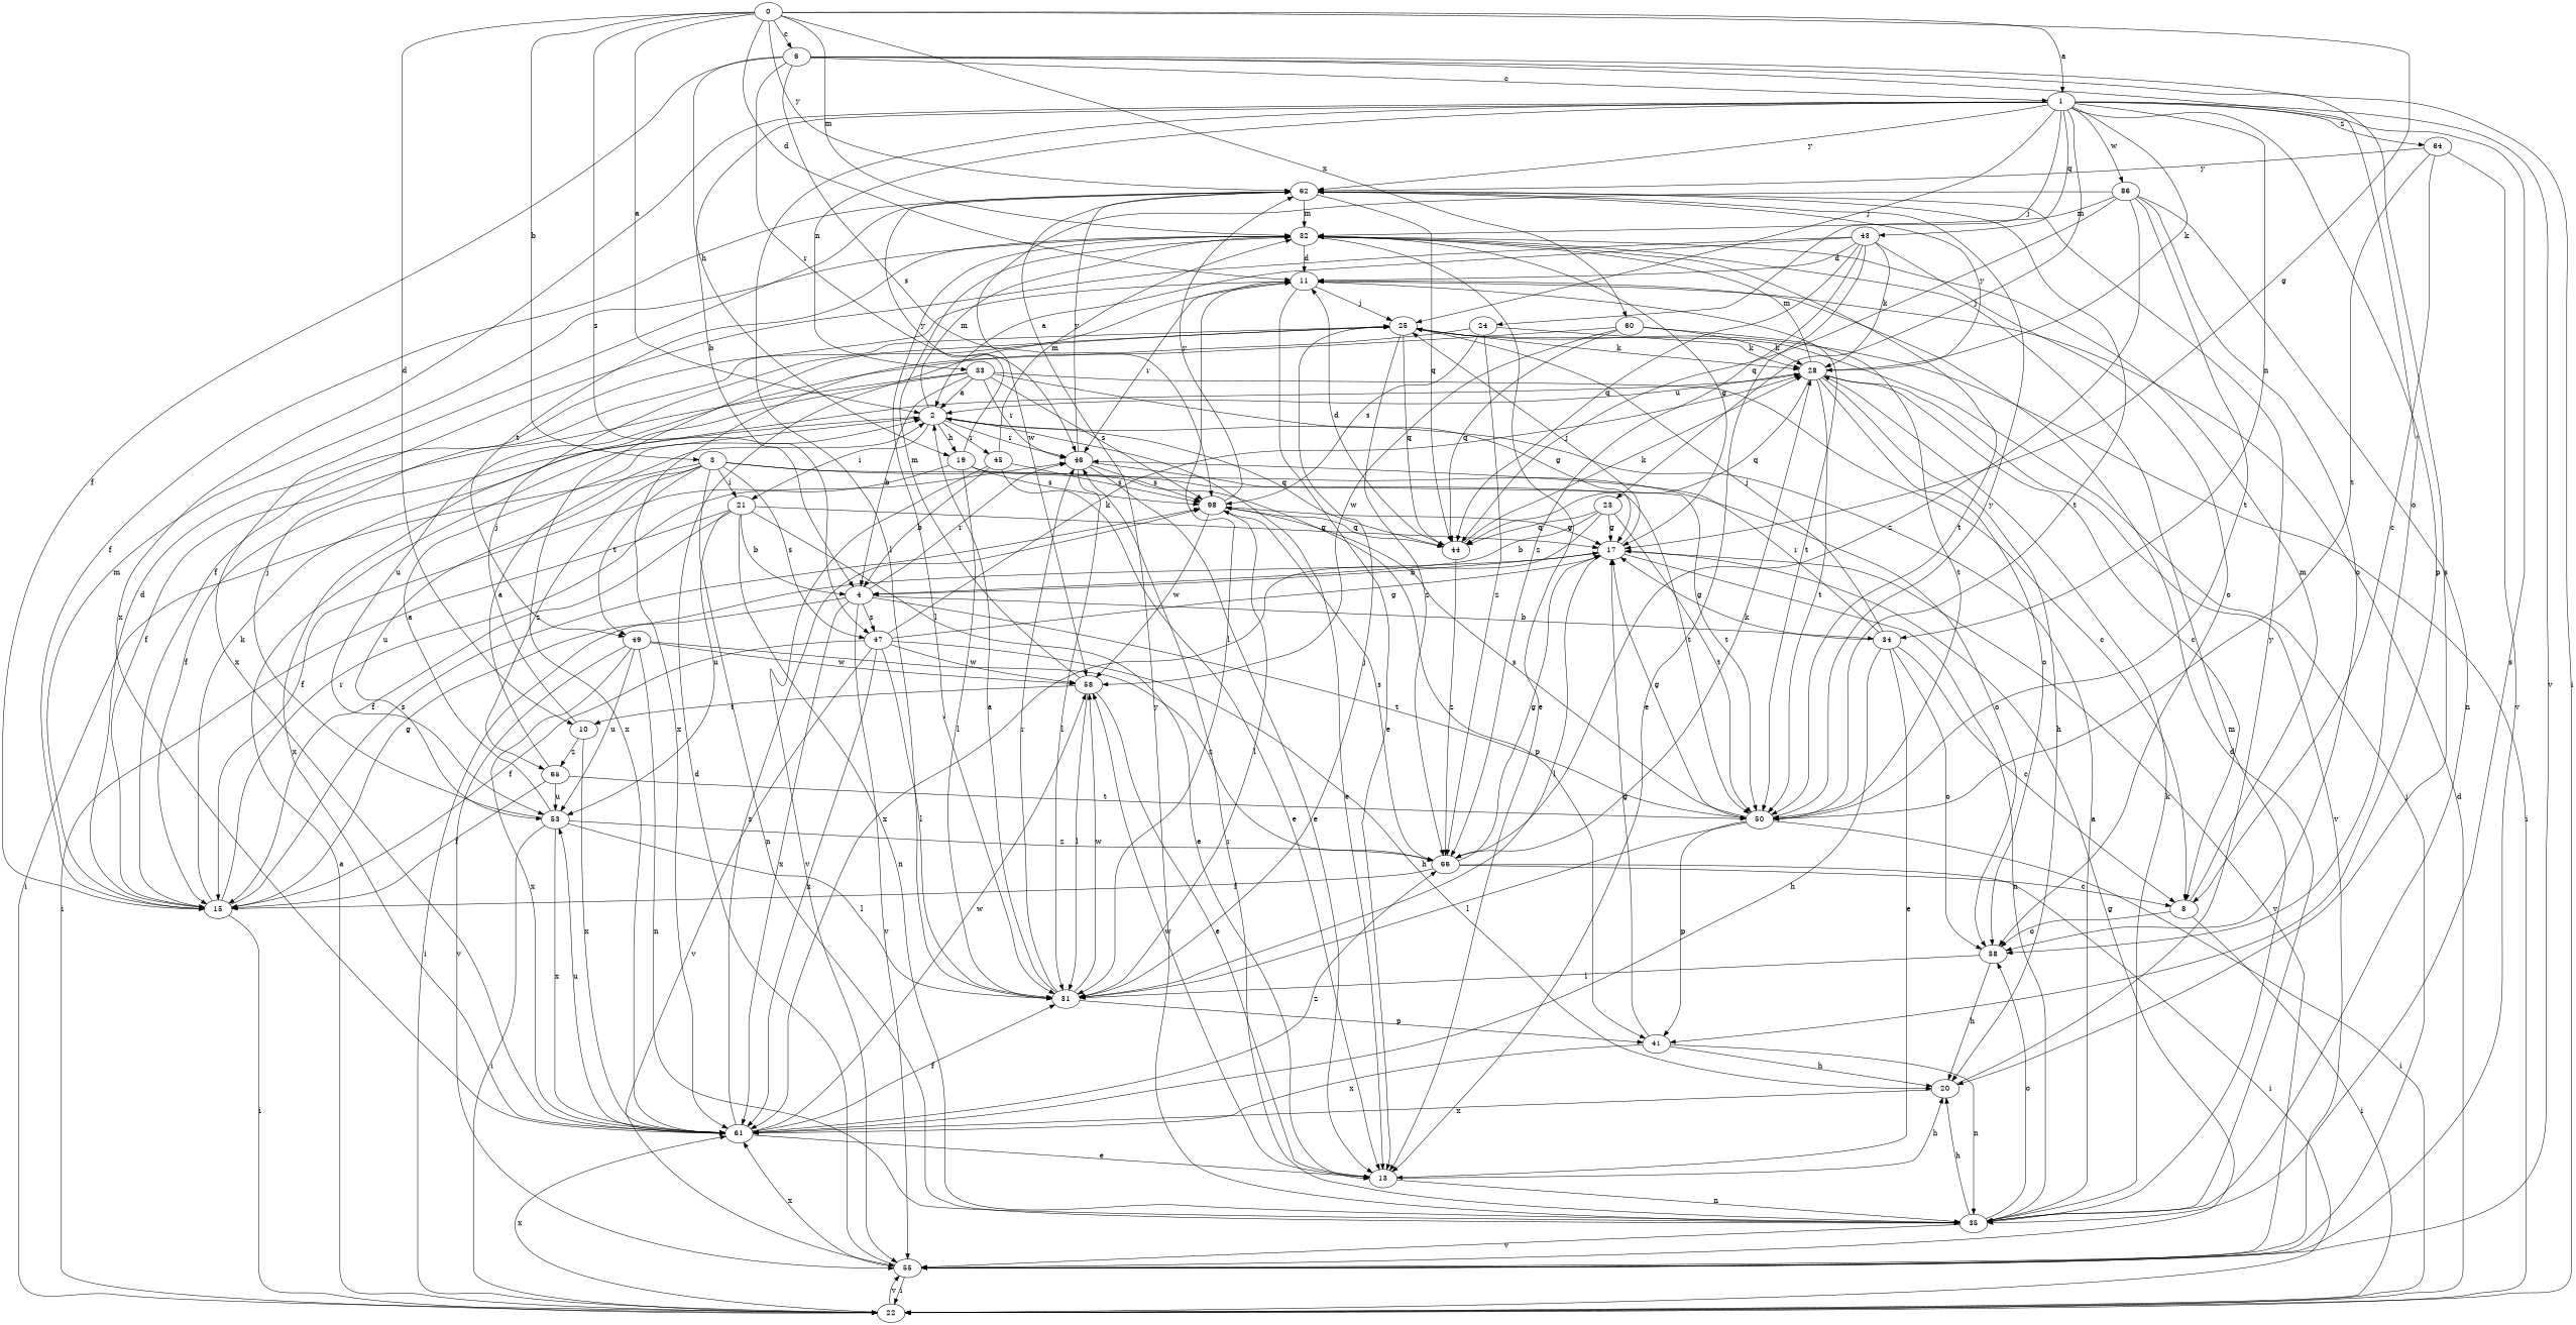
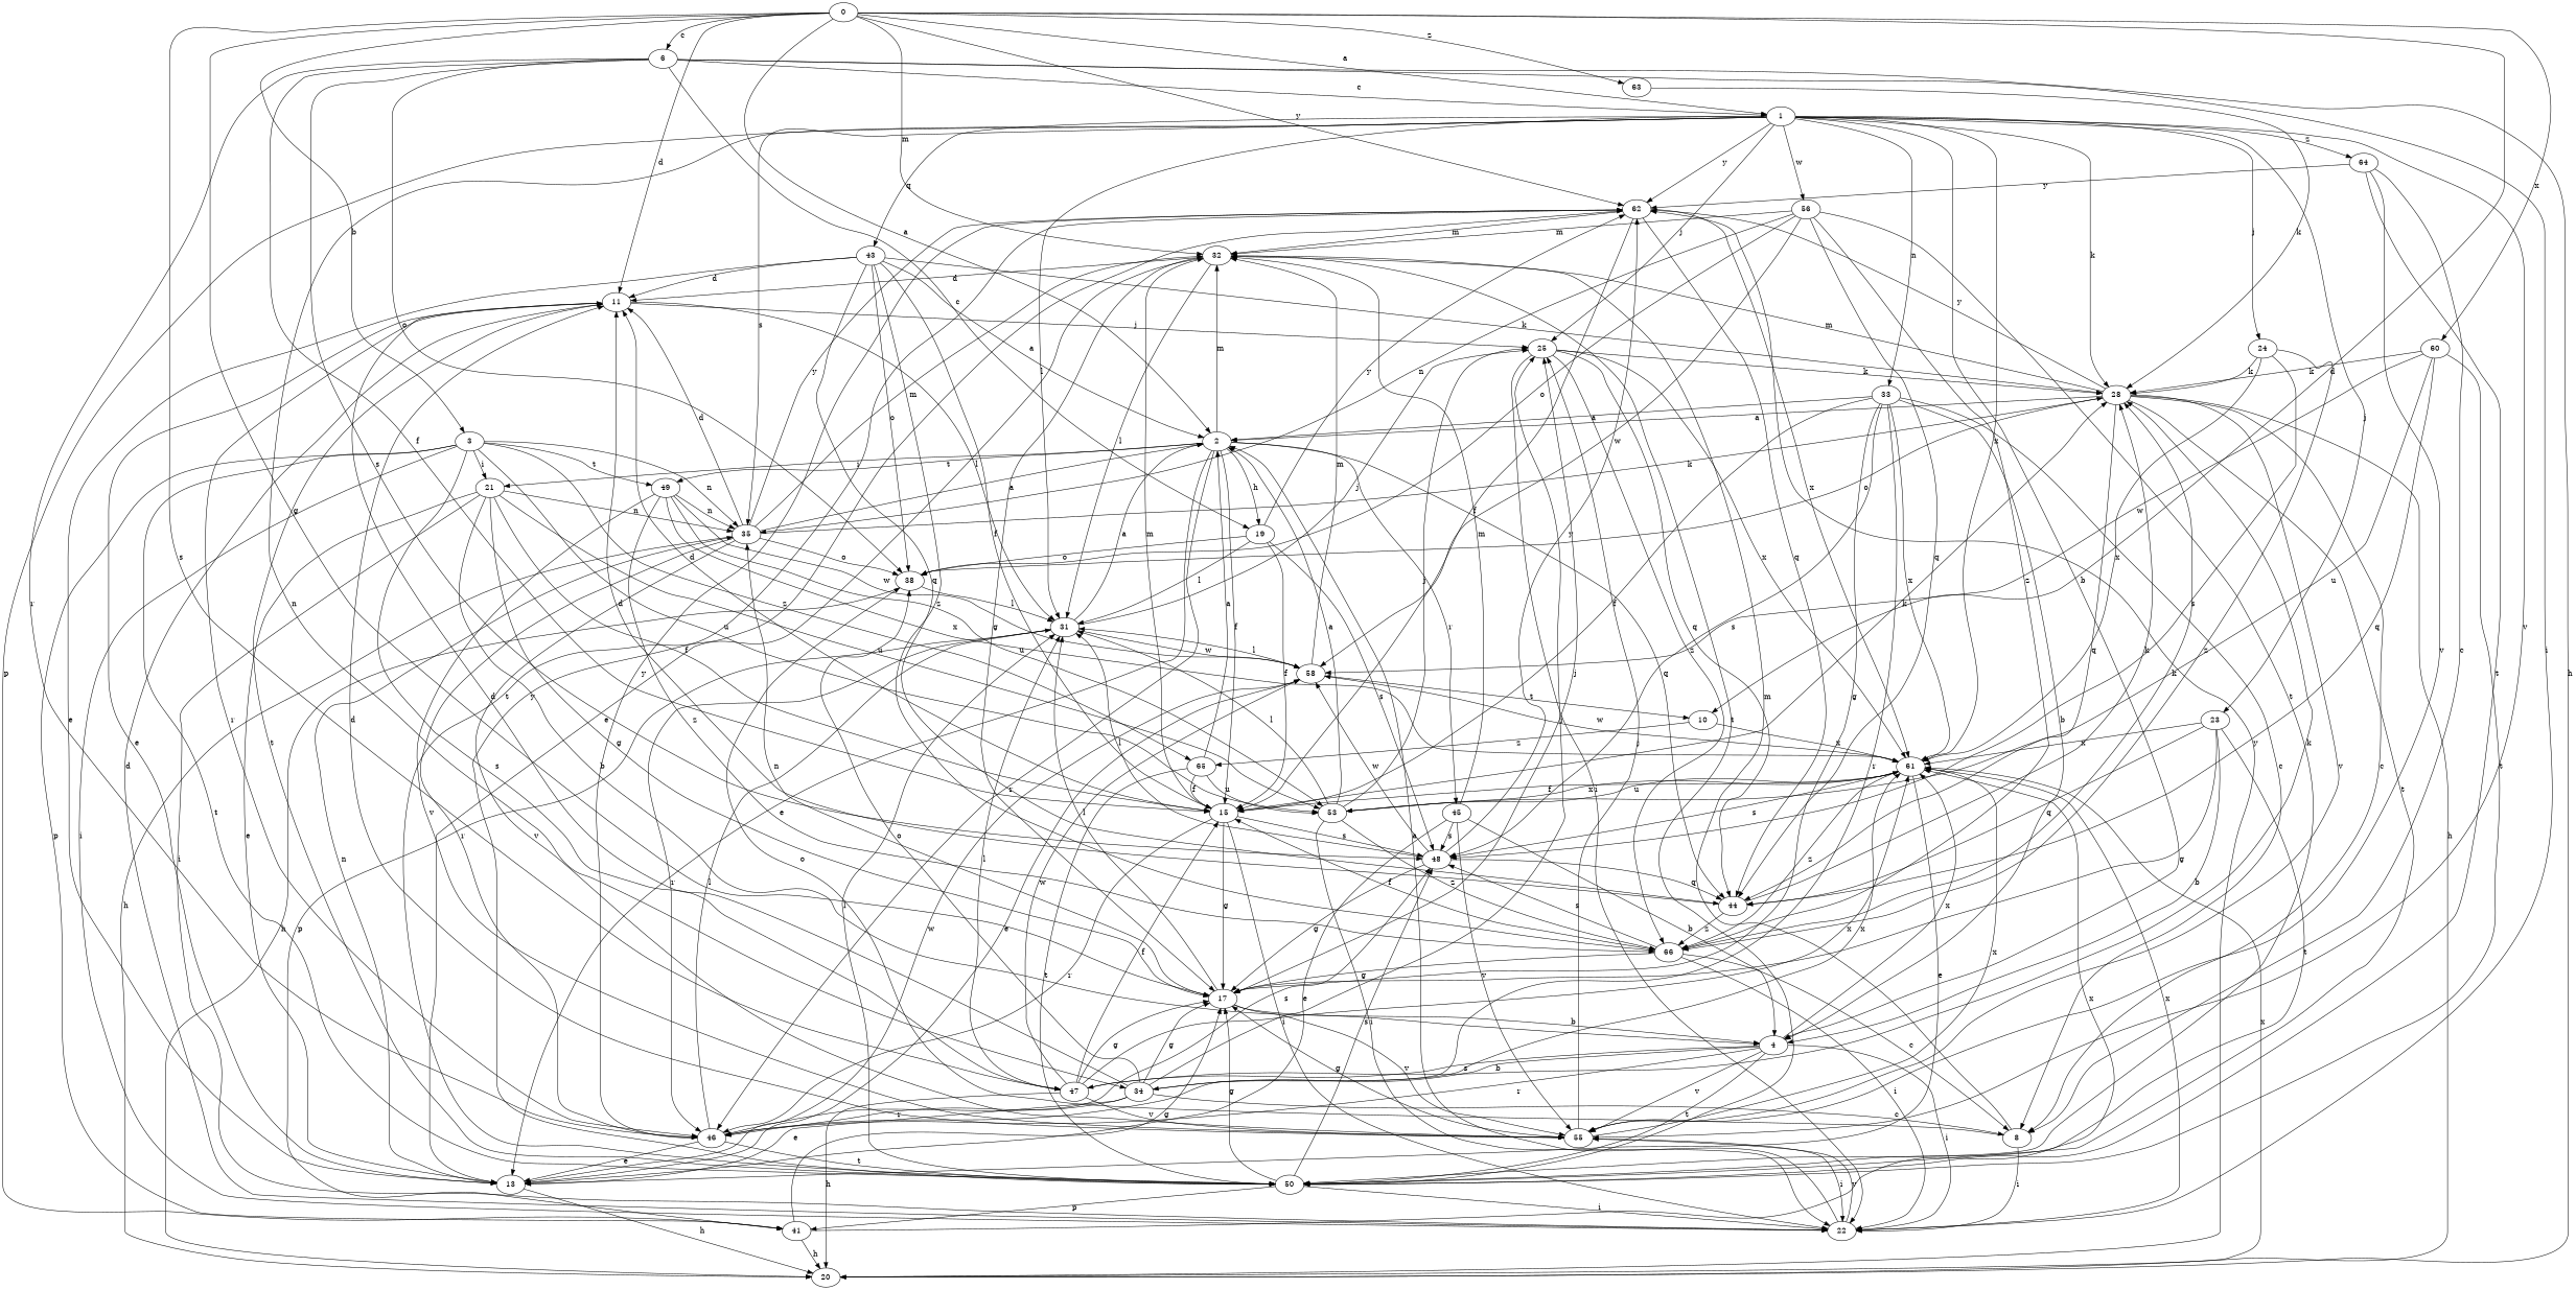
  strict digraph {
    0
    1
    2
    3
    6
    10
    11
    17
    32
    47
    60
    62
+   63
    4
    23
    24
    25
    28
    n19 [label=31]
    33
    34
    35
    41
    43
    55
-   56 [label=86]
+   56
    61
    64
    13
    15
    19
    21
    44
    45
    46
    49
    22
    50
    53
    65
    20
    38
-   48 [label=98]
+   48
    58
    66
    8
    0 -> 1 [label=a]
    0 -> 2 [label=a]
    0 -> 3 [label=b]
    0 -> 6 [label=c]
    0 -> 10 [label=d]
    0 -> 11 [label=d]
    0 -> 17 [label=g]
    0 -> 32 [label=m]
    0 -> 47 [label=s]
    0 -> 60 [label=x]
    0 -> 62 [label=y]
+   0 -> 63 [label=z]
    1 -> 62 [label=y]
    1 -> 4 [label=b]
    1 -> 23 [label=j]
    1 -> 24 [label=j]
    1 -> 25 [label=j]
    1 -> 28 [label=k]
    1 -> n19 [label=l]
    1 -> 33 [label=n]
    1 -> 34 [label=n]
    1 -> 35 [label=s]
    1 -> 41 [label=p]
    1 -> 43 [label=q]
    1 -> 55 [label=v]
    1 -> 56 [label=w]
    1 -> 61 [label=x]
    1 -> 64 [label=z]
    2 -> 32 [label=m]
    2 -> 13 [label=e]
    2 -> 15 [label=f]
    2 -> 19 [label=h]
    2 -> 21 [label=i]
    2 -> 44 [label=q]
    2 -> 45 [label=r]
    2 -> 46 [label=r]
-   32 -> 49 [label=t]
+   2 -> 49 [label=t]
    3 -> 47 [label=s]
    3 -> 35 [label=n]
    3 -> 41 [label=p]
    3 -> 21 [label=i]
    3 -> 49 [label=t]
    3 -> 22 [label=i]
    3 -> 50 [label=t]
    3 -> 53 [label=u]
    3 -> 65 [label=z]
    6 -> 1 [label=c]
    6 -> 15 [label=f]
-   6 -> 19 [label=h]
+   6 -> 19 [label=c]
    6 -> 46 [label=r]
    6 -> 22 [label=i]
-   6 -> 20 [label=s]
+   6 -> 20 [label=h]
    6 -> 38 [label=o]
    6 -> 48 [label=s]
-   10 -> 25 [label=j]
    10 -> 61 [label=x]
    10 -> 65 [label=z]
    11 -> 25 [label=j]
    11 -> n19 [label=l]
    11 -> 13 [label=e]
    11 -> 46 [label=r]
    11 -> 50 [label=t]
    17 -> 4 [label=b]
    17 -> 25 [label=j]
    17 -> n19 [label=l]
    17 -> 35 [label=n]
    17 -> 55 [label=v]
    32 -> 11 [label=d]
    32 -> 17 [label=g]
    32 -> n19 [label=l]
    32 -> 13 [label=e]
    32 -> 50 [label=t]
    47 -> 17 [label=g]
    47 -> 28 [label=k]
    47 -> n19 [label=l]
    47 -> 55 [label=v]
    47 -> 61 [label=x]
    47 -> 15 [label=f]
    47 -> 20 [label=h]
    47 -> 58 [label=w]
    60 -> 28 [label=k]
    60 -> 44 [label=q]
    60 -> 50 [label=t]
    60 -> 53 [label=u]
    60 -> 58 [label=w]
    62 -> 32 [label=m]
    62 -> 61 [label=x]
    62 -> 15 [label=f]
    62 -> 44 [label=q]
    62 -> 50 [label=t]
+   63 -> 28 [label=k]
    4 -> 47 [label=s]
    4 -> 34 [label=b]
    4 -> 55 [label=v]
    4 -> 61 [label=x]
    4 -> 46 [label=r]
    4 -> 22 [label=i]
    4 -> 50 [label=t]
    23 -> 17 [label=g]
    23 -> 4 [label=b]
    23 -> 61 [label=x]
    23 -> 44 [label=q]
    23 -> 50 [label=t]
    24 -> 28 [label=k]
    24 -> 61 [label=x]
    24 -> 48 [label=s]
    24 -> 66 [label=z]
    25 -> 28 [label=k]
    25 -> 61 [label=x]
    25 -> 44 [label=q]
    25 -> 22 [label=i]
    25 -> 66 [label=z]
-   28 -> 2 [label=u]
+   28 -> 2 [label=a]
    28 -> 32 [label=m]
    28 -> 62 [label=y]
    28 -> 55 [label=v]
    28 -> 44 [label=q]
    28 -> 50 [label=t]
    28 -> 20 [label=h]
    28 -> 38 [label=o]
    28 -> 8 [label=c]
    n19 -> 2 [label=a]
    n19 -> 25 [label=j]
    n19 -> 41 [label=p]
    n19 -> 46 [label=r]
    n19 -> 58 [label=w]
    33 -> 2 [label=a]
    33 -> 17 [label=g]
    33 -> 4 [label=b]
    33 -> 61 [label=x]
    33 -> 15 [label=f]
    33 -> 46 [label=r]
    33 -> 48 [label=s]
    33 -> 8 [label=c]
+   34 -> 11 [label=d]
    34 -> 17 [label=g]
    34 -> 25 [label=j]
-   34 -> 61 [label=h]
+   34 -> 61 [label=x]
    34 -> 13 [label=e]
    34 -> 46 [label=r]
    34 -> 38 [label=o]
    34 -> 8 [label=c]
    35 -> 2 [label=a]
    35 -> 11 [label=d]
    35 -> 32 [label=m]
    35 -> 62 [label=y]
    35 -> 28 [label=k]
    35 -> 55 [label=v]
    35 -> 46 [label=r]
    35 -> 20 [label=h]
    35 -> 38 [label=o]
    41 -> 17 [label=g]
-   41 -> 35 [label=n]
    41 -> 61 [label=x]
    41 -> 20 [label=h]
    43 -> 2 [label=a]
    43 -> 11 [label=d]
    43 -> 28 [label=k]
    43 -> 13 [label=e]
    43 -> 15 [label=f]
    43 -> 44 [label=q]
    43 -> 38 [label=o]
    43 -> 66 [label=z]
    55 -> 11 [label=d]
    55 -> 17 [label=g]
    55 -> 25 [label=j]
    55 -> 61 [label=x]
    55 -> 22 [label=i]
    56 -> 32 [label=m]
    56 -> 35 [label=n]
    56 -> 44 [label=q]
    56 -> 50 [label=t]
    56 -> 38 [label=o]
    56 -> 58 [label=w]
    56 -> 66 [label=z]
    61 -> 13 [label=e]
-   61 -> n19 [label=f]
+   61 -> 15 [label=f]
    61 -> 53 [label=u]
    61 -> 48 [label=s]
    61 -> 58 [label=w]
    61 -> 66 [label=z]
    64 -> 62 [label=y]
    64 -> 55 [label=v]
    64 -> 50 [label=t]
    64 -> 8 [label=c]
    13 -> 35 [label=n]
    13 -> 20 [label=h]
    13 -> 58 [label=w]
    15 -> 11 [label=d]
    15 -> 17 [label=g]
    15 -> 32 [label=m]
    15 -> 28 [label=k]
    15 -> 46 [label=r]
    15 -> 22 [label=i]
    15 -> 48 [label=s]
    19 -> 62 [label=y]
    19 -> n19 [label=l]
    19 -> 15 [label=f]
    19 -> 38 [label=o]
    19 -> 48 [label=s]
    21 -> 17 [label=g]
    21 -> 4 [label=b]
    21 -> 35 [label=n]
    21 -> 13 [label=e]
    21 -> 15 [label=f]
    21 -> 22 [label=i]
    21 -> 53 [label=u]
    44 -> 11 [label=d]
    44 -> 28 [label=k]
    44 -> 66 [label=z]
    45 -> 32 [label=m]
    45 -> 4 [label=b]
    45 -> 55 [label=v]
    45 -> 13 [label=e]
    45 -> 48 [label=s]
    46 -> 62 [label=y]
    46 -> n19 [label=l]
    46 -> 13 [label=e]
    46 -> 50 [label=t]
    46 -> 48 [label=s]
    49 -> 35 [label=n]
    49 -> 55 [label=v]
    49 -> 61 [label=x]
    49 -> 53 [label=u]
    49 -> 58 [label=w]
    49 -> 66 [label=z]
    22 -> 2 [label=a]
    22 -> 11 [label=d]
    22 -> 55 [label=v]
    22 -> 61 [label=x]
    50 -> 17 [label=g]
    50 -> 62 [label=y]
    50 -> n19 [label=l]
    50 -> 41 [label=p]
    50 -> 22 [label=i]
    50 -> 48 [label=s]
    53 -> 2 [label=a]
    53 -> 25 [label=j]
    53 -> n19 [label=l]
    53 -> 61 [label=x]
    53 -> 22 [label=i]
    53 -> 66 [label=z]
    65 -> 2 [label=a]
    65 -> 15 [label=f]
    65 -> 50 [label=t]
    65 -> 53 [label=u]
    20 -> 62 [label=y]
    20 -> 61 [label=x]
    38 -> n19 [label=l]
    38 -> 20 [label=h]
    48 -> 17 [label=g]
    48 -> 62 [label=y]
    48 -> n19 [label=l]
    48 -> 44 [label=q]
    48 -> 58 [label=w]
    58 -> 10 [label=t]
    58 -> 32 [label=m]
    58 -> n19 [label=l]
    58 -> 13 [label=e]
    66 -> 17 [label=g]
    66 -> 28 [label=k]
    66 -> 15 [label=f]
    66 -> 22 [label=i]
    66 -> 48 [label=s]
    66 -> 8 [label=c]
    8 -> 32 [label=m]
    8 -> 22 [label=i]
    8 -> 38 [label=o]
  }
